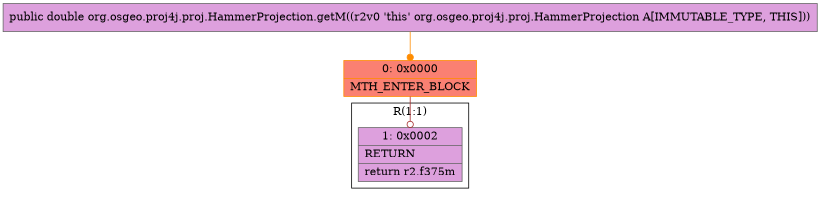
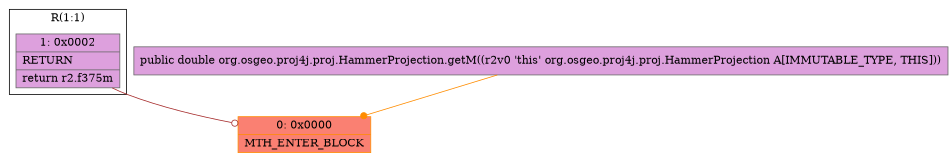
  digraph {
    node [color=gray40 shape=record style=filled fillcolor=plum]
    n1 [label="{1\:\ 0x0002|RETURN\l|return r2.f375m\l}"]
    n2 [color=darkorange label="{0\:\ 0x0000|MTH_ENTER_BLOCK\l}" fillcolor=salmon]
    n3 [label="{public double org.osgeo.proj4j.proj.HammerProjection.getM((r2v0 'this' org.osgeo.proj4j.proj.HammerProjection A[IMMUTABLE_TYPE, THIS])) }"]
    subgraph cluster_1 {
      label="R(1:1)"
      n1
    }
-   n2 -> n1 [color=brown arrowhead=odot]
+   n1 -> n2 [color=brown arrowhead=odot]
    n3 -> n2 [color=darkorange arrowhead=dot]
  }
